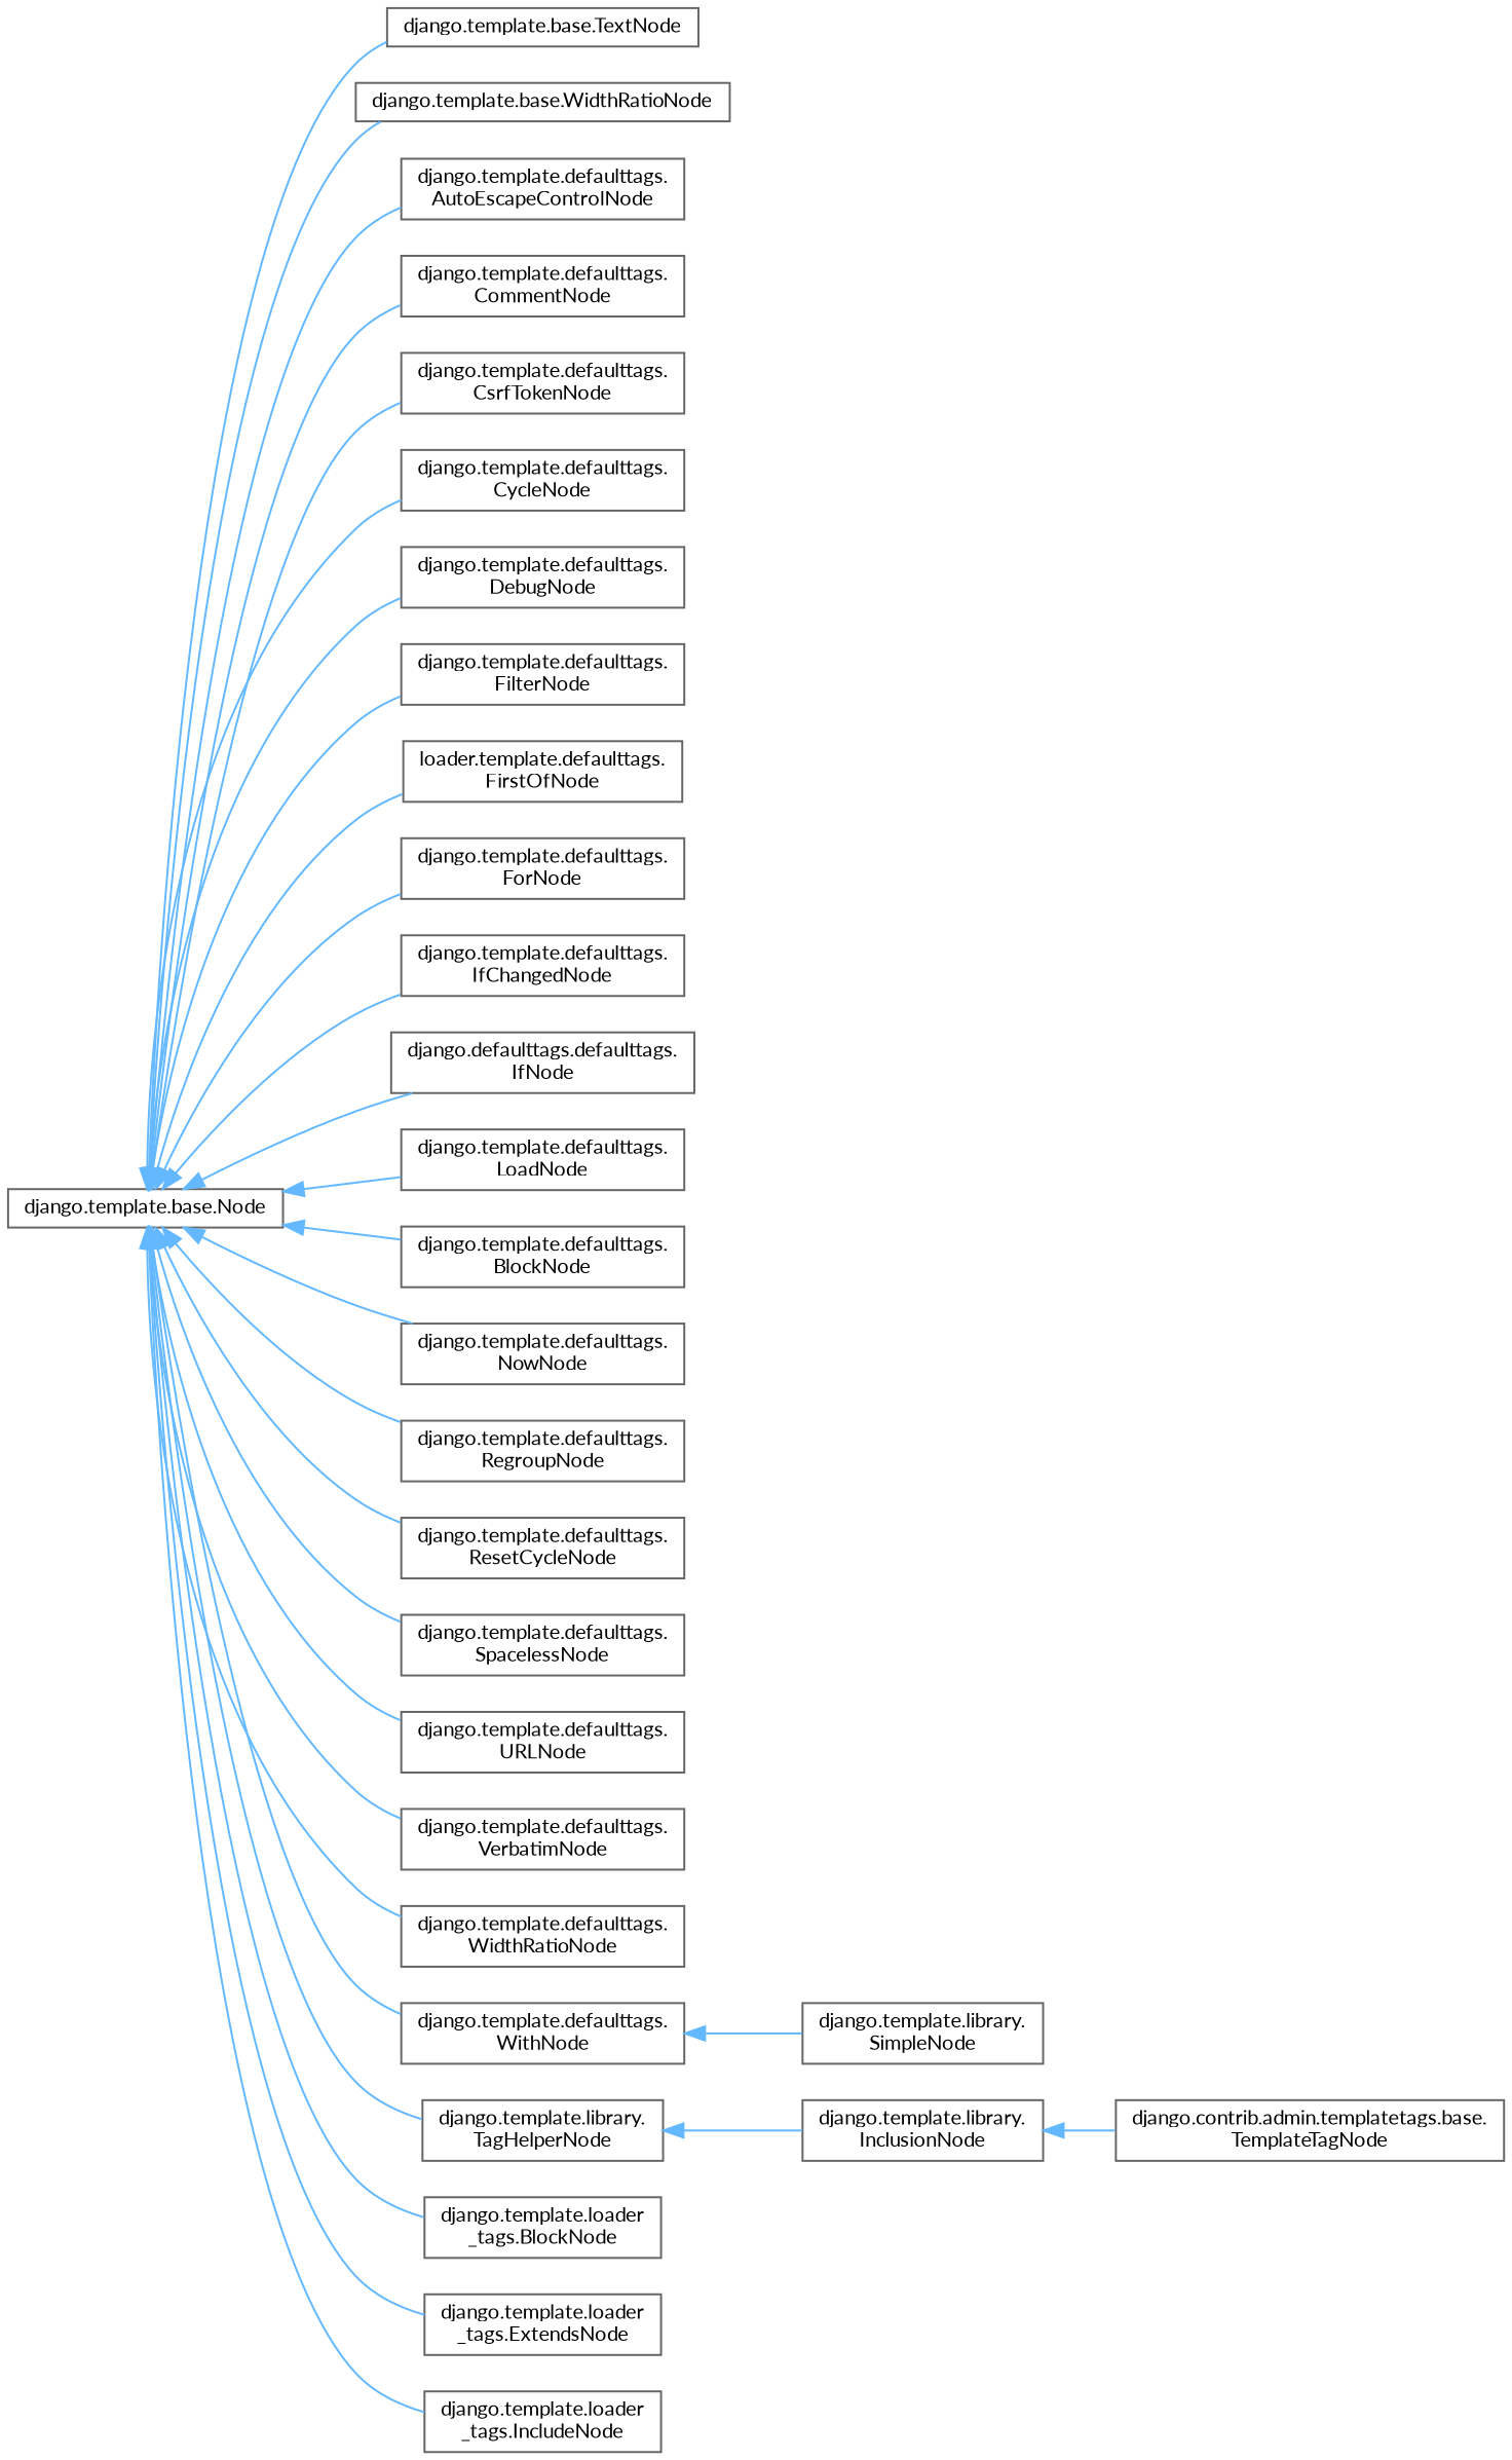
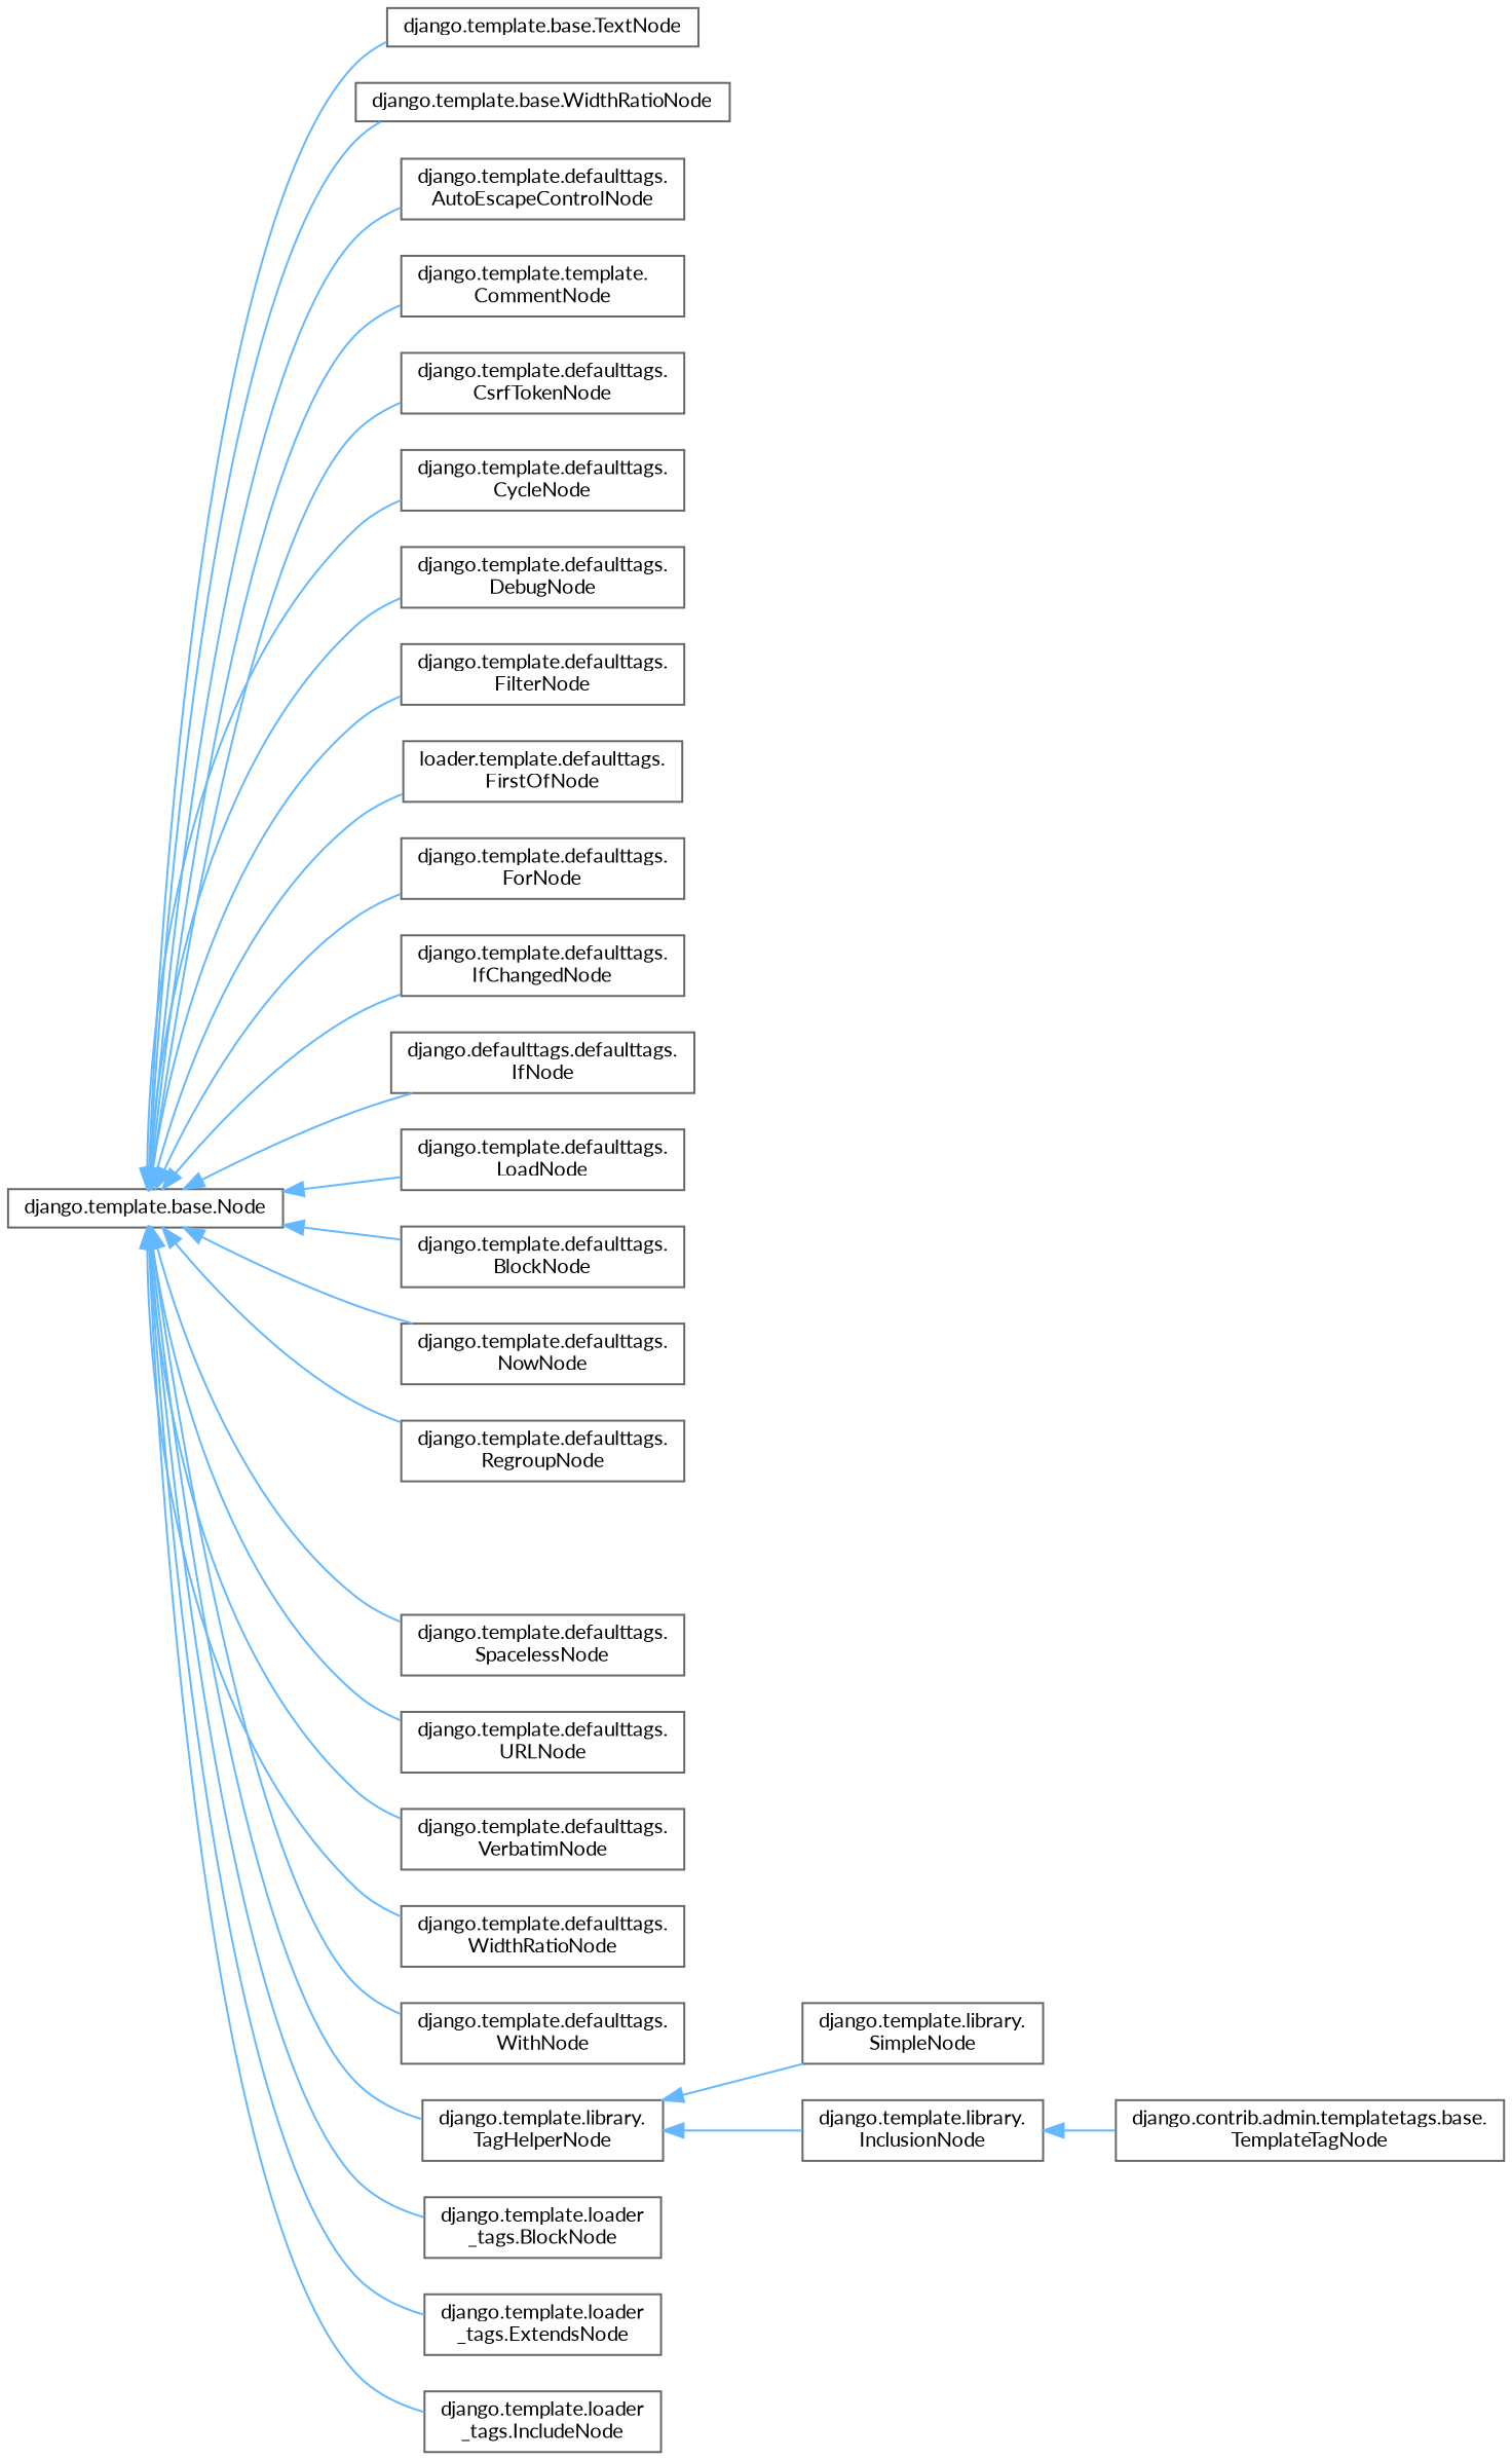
  digraph {
    fontname=Lato
    rankdir=LR
    node [color=grey40 fillcolor=white fontname=Lato fontsize=10 shape=box style=filled]
    edge [color=steelblue1 dir=back fontname=Lato fontsize=10 labelfontname=Helvetica labelfontsize=10 style=solid]
    n1 [height=0.2 label="django.template.base.Node" width=0.4]
    n2 [height=0.2 label="django.template.base.TextNode" width=0.4]
    n3 [height=0.2 label="django.template.base.WidthRatioNode" width=0.4]
    n4 [height=0.2 label="django.template.defaulttags.\lAutoEscapeControlNode" width=0.4]
-   n5 [height=0.2 label="django.template.defaulttags.\lCommentNode" width=0.4]
+   n5 [height=0.2 label="django.template.template.\lCommentNode" width=0.4]
    n6 [height=0.2 label="django.template.defaulttags.\lCsrfTokenNode" width=0.4]
    n7 [height=0.2 label="django.template.defaulttags.\lCycleNode" width=0.4]
    n8 [height=0.2 label="django.template.defaulttags.\lDebugNode" width=0.4]
    n9 [height=0.2 label="django.template.defaulttags.\lFilterNode" width=0.4]
    n10 [height=0.2 label="loader.template.defaulttags.\lFirstOfNode" width=0.4]
    n11 [height=0.2 label="django.template.defaulttags.\lForNode" width=0.4]
    n12 [height=0.2 label="django.template.defaulttags.\lIfChangedNode" width=0.4]
    n13 [height=0.2 label="django.defaulttags.defaulttags.\lIfNode" width=0.4]
    n14 [height=0.2 label="django.template.defaulttags.\lLoadNode" width=0.4]
    n15 [height=0.2 label="django.template.defaulttags.\lBlockNode" width=0.4]
    n16 [height=0.2 label="django.template.defaulttags.\lNowNode" width=0.4]
    n17 [height=0.2 label="django.template.defaulttags.\lRegroupNode" width=0.4]
-   n18 [height=0.2 label="django.template.defaulttags.\lResetCycleNode" width=0.4]
    n19 [height=0.2 label="django.template.defaulttags.\lSpacelessNode" width=0.4]
    n20 [height=0.2 label="django.template.defaulttags.\lURLNode" width=0.4]
    n21 [height=0.2 label="django.template.defaulttags.\lVerbatimNode" width=0.4]
    n22 [height=0.2 label="django.template.defaulttags.\lWidthRatioNode" width=0.4]
    n23 [height=0.2 label="django.template.defaulttags.\lWithNode" width=0.4]
    n24 [height=0.2 label="django.template.library.\lTagHelperNode" width=0.4]
    n25 [height=0.2 label="django.template.loader\l_tags.BlockNode" width=0.4]
    n26 [height=0.2 label="django.template.loader\l_tags.ExtendsNode" width=0.4]
    n27 [height=0.2 label="django.template.loader\l_tags.IncludeNode" width=0.4]
    n28 [height=0.2 label="django.template.library.\lInclusionNode" width=0.4]
    n29 [height=0.2 label="django.template.library.\lSimpleNode" width=0.4]
    n30 [height=0.2 label="django.contrib.admin.templatetags.base.\lTemplateTagNode" width=0.4]
    n1 -> n2
    n1 -> n3
    n1 -> n4
    n1 -> n5
    n1 -> n6
    n1 -> n7
    n1 -> n8
    n1 -> n9
    n1 -> n10
    n1 -> n11
    n1 -> n12
    n1 -> n13
    n1 -> n14
    n1 -> n15
    n1 -> n16
    n1 -> n17
-   n1 -> n18
    n1 -> n19
    n1 -> n20
    n1 -> n21
    n1 -> n22
    n1 -> n23
    n1 -> n24
    n1 -> n25
    n1 -> n26
    n1 -> n27
    n24 -> n28
-   n23 -> n29
+   n24 -> n29
    n28 -> n30
  }
